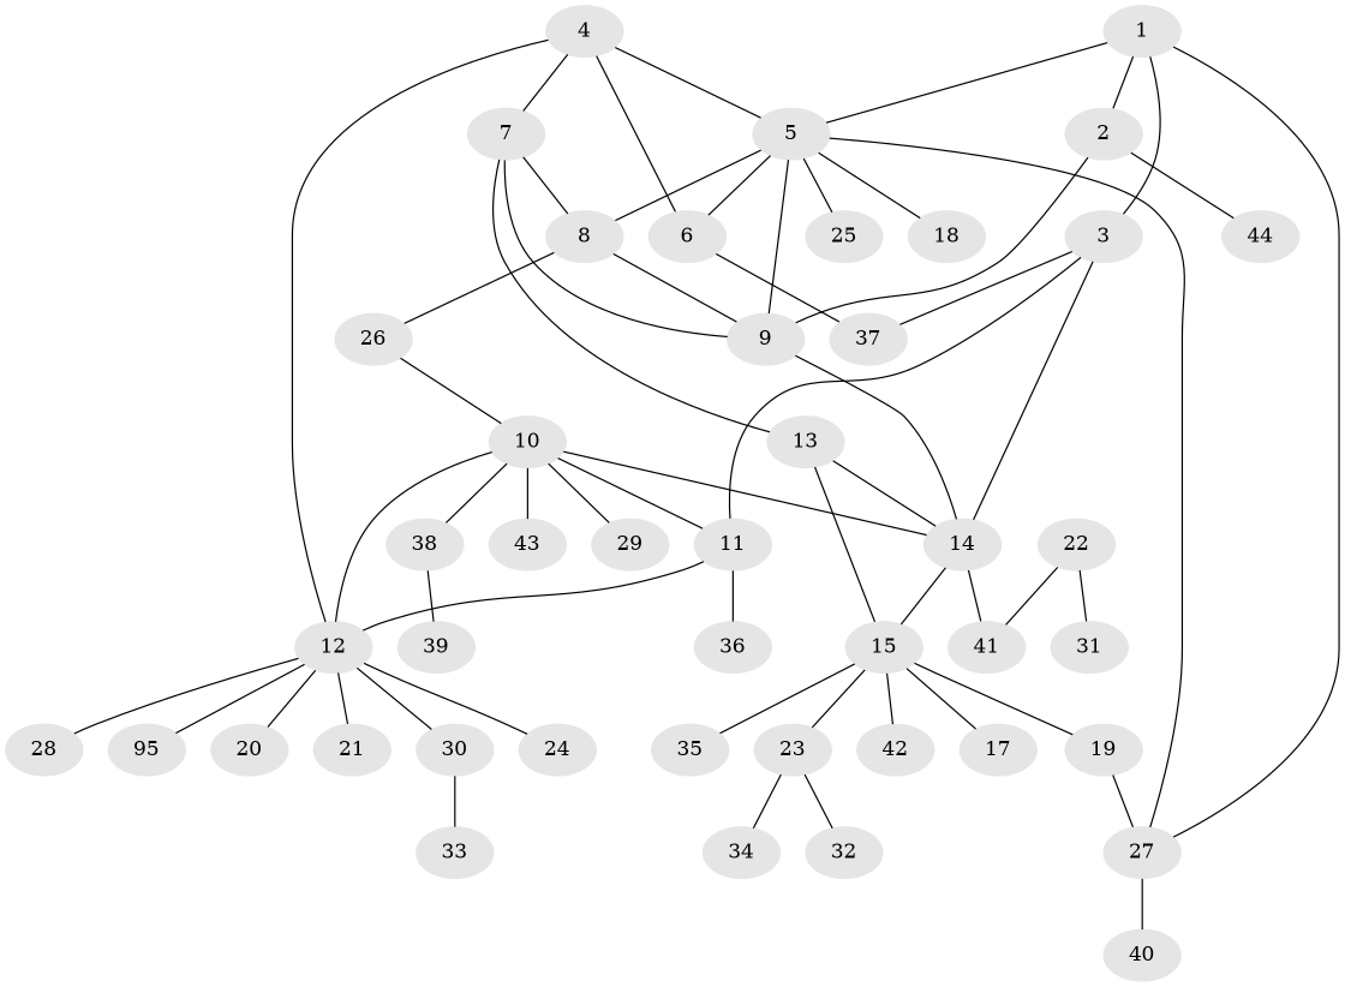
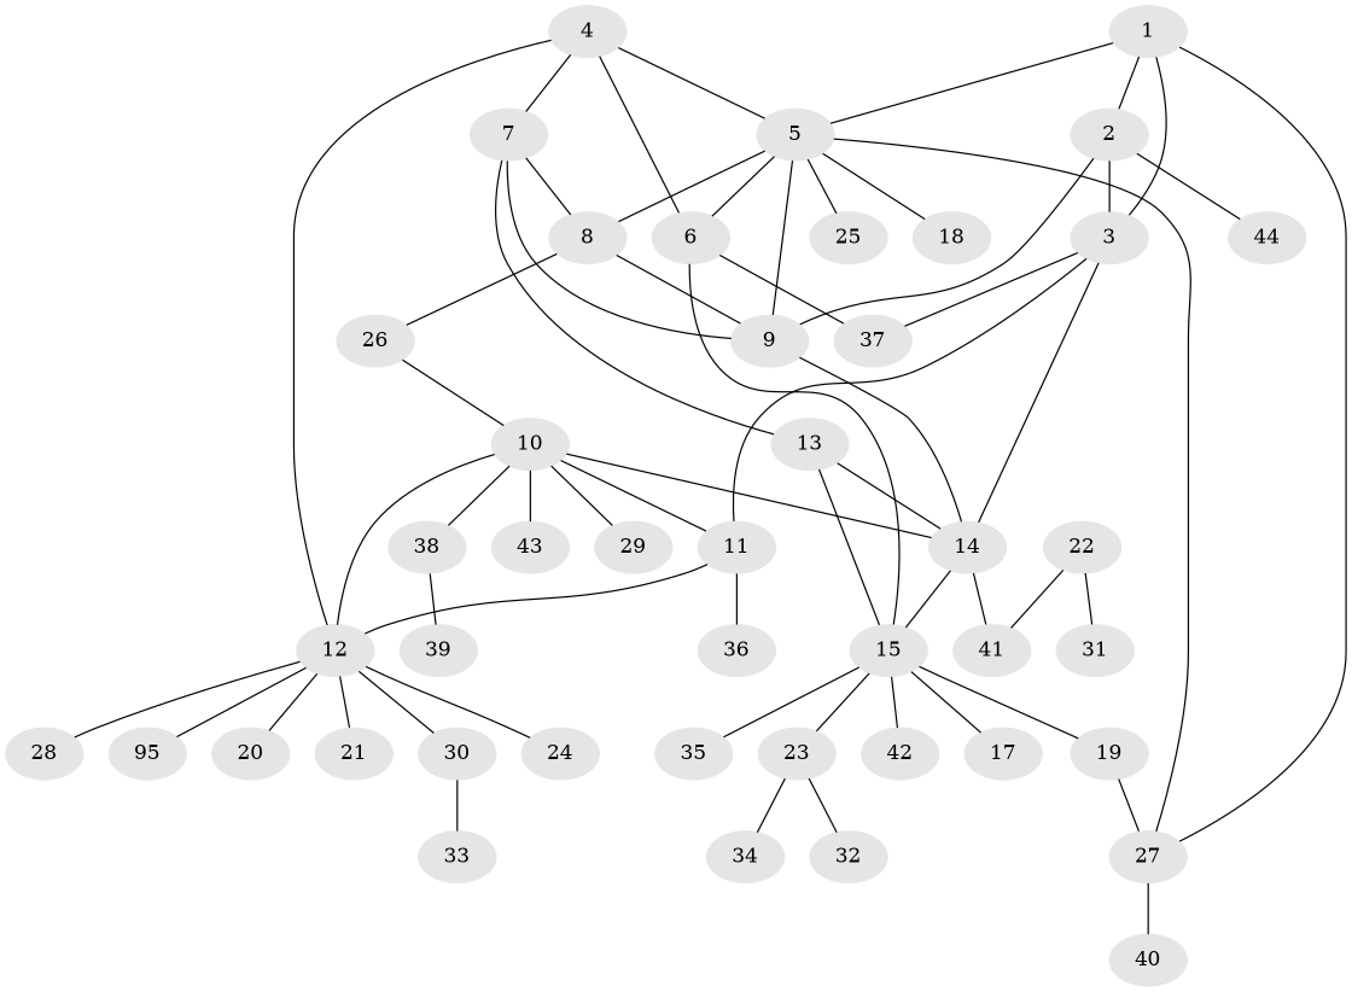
  graph {
    node [color=gray90 style=filled]
    edge [weight=1.0]
    1
    2
    3
    5
    27
    9
    44
    11
    14
    37
    6
    8
    18
    25
    40
    12
    36
    15
    41
    4
    7
    20
    21
    24
    28
    30
    n27 [label=95]
    22
    31
    26
    17
    19
    23
    35
    42
    13
    10
    29
    38
    43
    39
    33
    32
    34
    1 -- 2
    1 -- 3
    1 -- 5
    1 -- 27
+   2 -- 3
    2 -- 9
    2 -- 44 [weight=2.0]
    3 -- 11
    3 -- 14
    3 -- 37
    5 -- 27
    5 -- 9
    5 -- 6
    5 -- 8
    5 -- 18
    5 -- 25
    27 -- 40
    9 -- 14
    11 -- 12
    11 -- 36 [weight=2.0]
    14 -- 15
    14 -- 41
    6 -- 37
+   6 -- 15
    8 -- 9
    8 -- 26
    12 -- 20
    12 -- 21
    12 -- 24
    12 -- 28
    12 -- 30
    12 -- n27
    15 -- 17
    15 -- 19
    15 -- 23
    15 -- 35
    15 -- 42
    4 -- 5
    4 -- 6
    4 -- 12
    4 -- 7
    7 -- 9 [weight=3.0]
    7 -- 8
    7 -- 13
    30 -- 33
    22 -- 41
    22 -- 31
    26 -- 10
    19 -- 27 [weight=2.0]
    23 -- 32
    23 -- 34
    13 -- 14
    13 -- 15
    10 -- 11
    10 -- 14
    10 -- 12
    10 -- 29
    10 -- 38
    10 -- 43
    38 -- 39
  }
